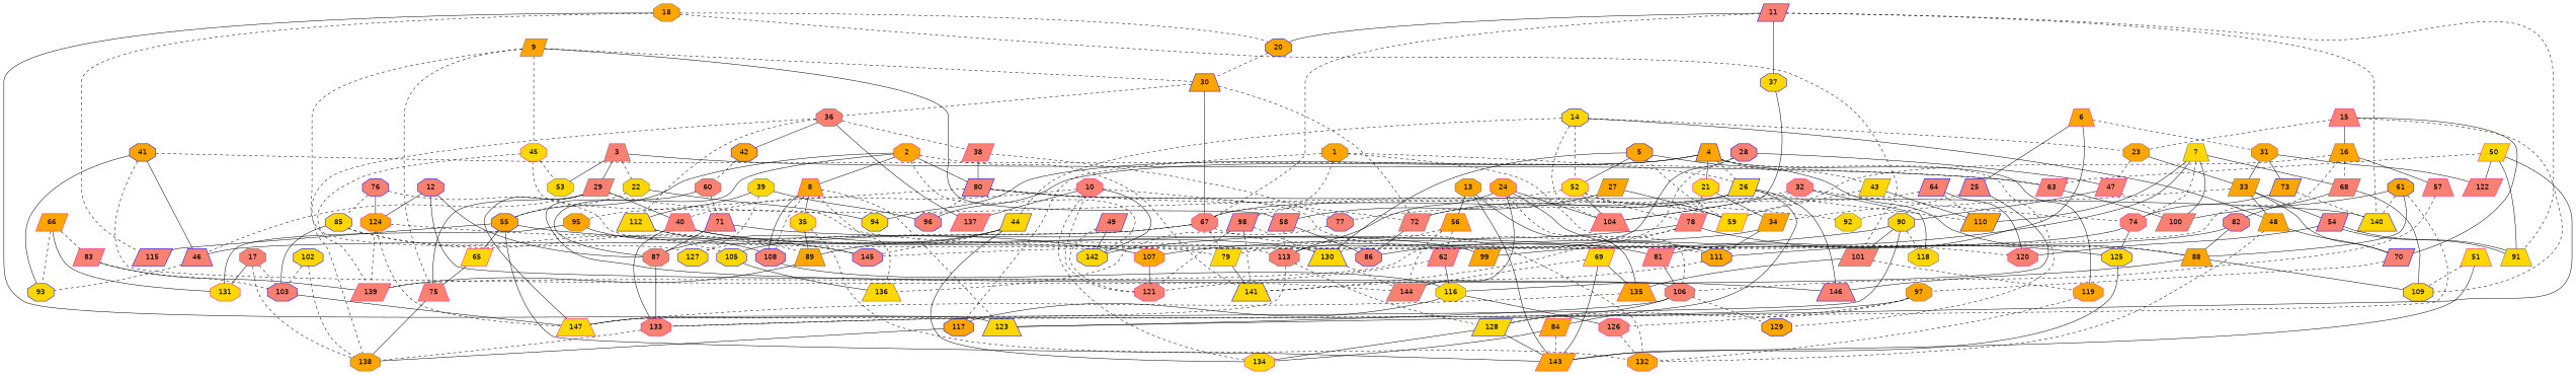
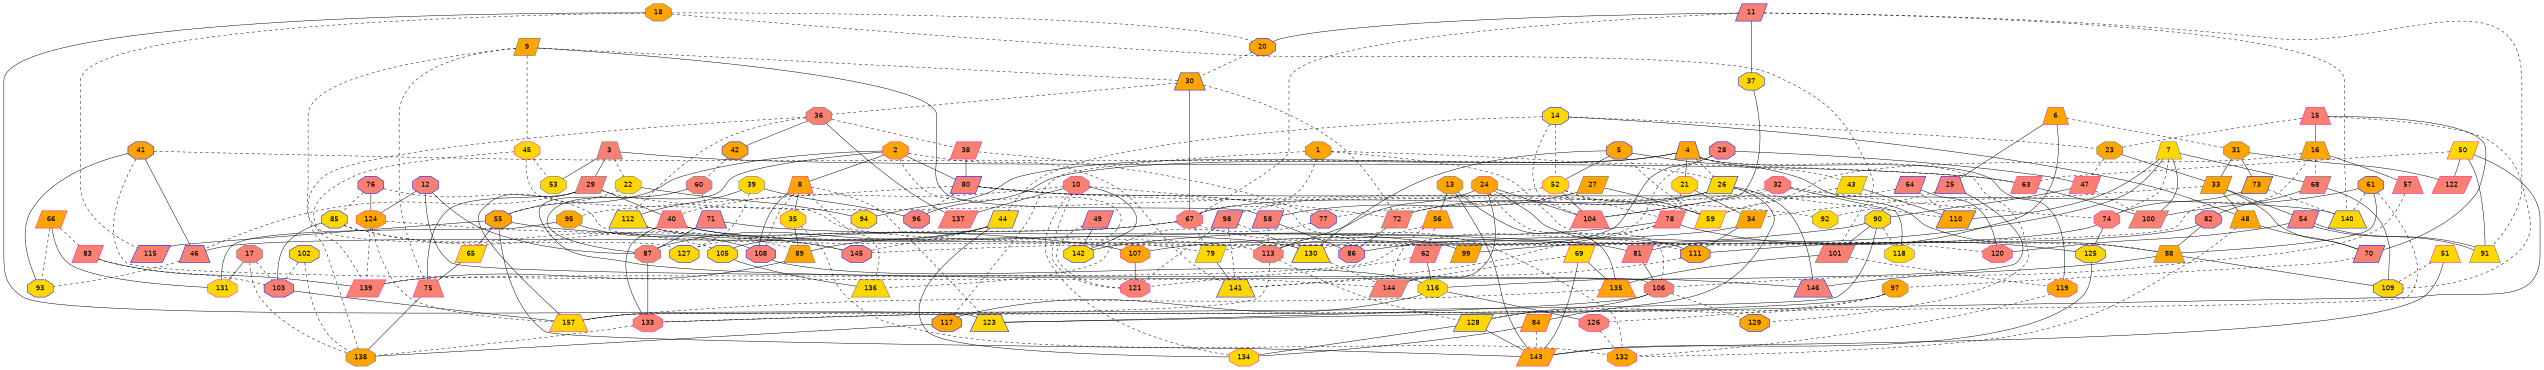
  graph {
    fontname="DejaVu Sans"
    node [color=blue fillcolor=salmon fontname="DejaVu Sans" shape=octagon style=filled]
    edge [fontname="DejaVu Sans" style=solid]
    1 [color=gray40 fillcolor=orange]
    26 [fillcolor=gold shape=parallelogram]
    67 [color=deeppink]
    117 [fillcolor=orange]
    120 [color=deeppink]
    110 [fillcolor=orange shape=parallelogram]
    72 [color=gray40 shape=parallelogram]
    84 [color=deeppink fillcolor=orange shape=parallelogram]
    146 [shape=trapezium]
    127 [fillcolor=gold]
    132 [color=deeppink fillcolor=orange]
    79 [color=gray40 fillcolor=gold shape=parallelogram]
    105 [fillcolor=gold]
    138 [color=gray40 fillcolor=orange]
    2 [color=deeppink fillcolor=orange]
    8 [color=deeppink fillcolor=orange shape=trapezium]
    55 [fillcolor=orange]
    80 [shape=parallelogram]
    87 [color=gray40]
    141 [fillcolor=gold shape=trapezium]
    142 [fillcolor=gold]
    35 [color=deeppink fillcolor=gold]
    108
    123 [fillcolor=gold shape=trapezium]
    136 [color=gray40 fillcolor=gold shape=trapezium]
    143 [color=deeppink fillcolor=orange shape=parallelogram]
    115 [shape=parallelogram]
    65 [color=deeppink fillcolor=gold shape=parallelogram]
    107 [color=deeppink fillcolor=orange]
    96
    140 [fillcolor=gold shape=trapezium]
    111 [fillcolor=orange]
    92 [color=gray40 fillcolor=gold]
    95 [color=gray40 fillcolor=orange]
    133 [color=deeppink]
    3 [color=gray40 shape=trapezium]
    22 [color=gray40 fillcolor=gold]
    29 [color=gray40 shape=parallelogram]
    53 [color=gray40 fillcolor=gold]
    63 [color=deeppink shape=parallelogram]
    94 [fillcolor=gold]
    59 [color=deeppink fillcolor=gold shape=parallelogram]
    75 [color=deeppink shape=trapezium]
    40 [color=deeppink shape=trapezium]
    46 [shape=trapezium]
-   147 [color=deeppink fillcolor=gold shape=trapezium]
+   147 [color=deeppink fillcolor=gold shape=trapezium label=157]
    100 [color=gray40 shape=parallelogram]
    4 [fillcolor=orange shape=trapezium]
    21 [color=deeppink fillcolor=gold]
    43 [color=gray40 fillcolor=gold shape=parallelogram]
    119 [color=deeppink fillcolor=orange]
    129 [fillcolor=orange]
    34 [color=gray40 fillcolor=orange shape=parallelogram]
    78 [color=deeppink shape=parallelogram]
    5 [fillcolor=orange]
    52 [color=deeppink fillcolor=gold]
    88 [color=gray40 fillcolor=orange shape=trapezium]
    130 [fillcolor=gold shape=trapezium]
    104 [color=deeppink shape=trapezium]
    98 [shape=parallelogram]
    109 [fillcolor=gold]
    144 [color=gray40 shape=parallelogram]
    6 [color=deeppink fillcolor=orange shape=trapezium]
    25 [shape=trapezium]
    31 [color=gray40 fillcolor=orange]
    81 [color=deeppink shape=parallelogram]
    116 [color=gray40 fillcolor=gold]
    33 [color=gray40 fillcolor=orange shape=parallelogram]
    73 [fillcolor=orange shape=parallelogram]
    122 [color=deeppink shape=parallelogram]
    106 [color=gray40]
    7 [color=gray40 fillcolor=gold shape=trapezium]
    68 [color=gray40 shape=parallelogram]
    74 [color=deeppink]
    86
    82
    99 [color=gray40 fillcolor=orange shape=parallelogram]
    125 [fillcolor=gold]
    89 [color=gray40 fillcolor=orange shape=trapezium]
    9 [color=gray40 fillcolor=orange shape=parallelogram]
    30 [fillcolor=orange shape=trapezium]
    45 [color=deeppink fillcolor=gold]
    58 [shape=parallelogram]
    36 [color=gray40]
    139 [color=deeppink shape=parallelogram]
    113 [color=gray40]
    10 [color=deeppink]
    121 [color=deeppink]
    134 [color=deeppink fillcolor=gold]
    137 [color=deeppink shape=parallelogram]
    11 [shape=parallelogram]
    20 [fillcolor=orange]
    37 [fillcolor=gold]
    91 [color=gray40 fillcolor=gold shape=trapezium]
    12
    124 [color=deeppink fillcolor=orange]
    128 [fillcolor=gold shape=parallelogram]
    145
    13 [color=gray40 fillcolor=orange]
    56 [color=deeppink fillcolor=orange shape=trapezium]
    135 [color=deeppink fillcolor=orange shape=trapezium]
    62 [color=deeppink shape=parallelogram]
    14 [fillcolor=gold]
    23 [color=gray40 fillcolor=orange]
    44 [fillcolor=gold shape=parallelogram]
    48 [color=gray40 fillcolor=orange shape=trapezium]
    47 [color=deeppink shape=parallelogram]
    70 [shape=parallelogram]
    15 [color=deeppink shape=trapezium]
    16 [color=gray40 fillcolor=orange shape=trapezium]
    57 [color=deeppink shape=trapezium]
    97 [color=gray40 fillcolor=orange]
    17 [color=gray40]
    103
    131 [color=deeppink fillcolor=gold]
    18 [color=gray40 fillcolor=orange]
    101 [color=gray40 shape=parallelogram]
    126 [color=deeppink]
    54 [shape=parallelogram]
    90 [fillcolor=gold]
    24 [color=deeppink fillcolor=orange]
    27 [color=gray40 fillcolor=orange shape=parallelogram]
    28
    93 [fillcolor=gold]
    38 [color=deeppink shape=parallelogram]
    42 [fillcolor=orange]
    112 [fillcolor=gold shape=trapezium]
    32 [color=deeppink]
    77
    118 [color=gray40 fillcolor=gold]
    60 [color=gray40]
    39 [color=gray40 fillcolor=gold]
    41 [fillcolor=orange]
    71 [shape=trapezium]
    49 [shape=parallelogram]
    50 [color=deeppink fillcolor=gold shape=parallelogram]
    51 [color=deeppink fillcolor=gold shape=trapezium]
    61 [fillcolor=orange]
    64 [shape=parallelogram]
    66 [color=deeppink fillcolor=orange shape=parallelogram]
    83 [color=deeppink shape=parallelogram]
    69 [color=deeppink fillcolor=gold shape=parallelogram]
    76
    85 [fillcolor=gold]
    102 [fillcolor=gold]
    1 -- 26 [style=dashed]
    1 -- 67 [style=dashed]
    1 -- 117 [style=dashed]
    1 -- 120 [style=dashed]
    26 -- 67
    26 -- 110 [style=dashed]
    26 -- 72
    26 -- 84
    26 -- 146
    67 -- 127 [style=dashed]
    67 -- 132 [style=dashed]
    67 -- 79 [style=dashed]
    67 -- 105
    117 -- 138
    72 -- 86
    84 -- 143 [style=dashed]
    84 -- 134
    79 -- 141
    105 -- 136
    2 -- 8
    2 -- 55
    2 -- 80
    2 -- 87
    2 -- 141 [style=dashed]
    2 -- 142 [style=dashed]
    8 -- 35
    8 -- 108
    8 -- 108 [style=dashed]
    8 -- 123 [style=dashed]
    8 -- 136 [style=dashed]
    55 -- 143
    55 -- 115
    55 -- 65
    55 -- 107
    80 -- 96 [style=dashed]
    80 -- 140
    80 -- 111 [style=dashed]
    80 -- 92 [style=dashed]
    80 -- 95 [style=dashed]
    87 -- 133
    35 -- 132 [style=dashed]
    35 -- 89
    108 -- 116
    65 -- 75
    107 -- 121
    111 -- 141 [style=dashed]
    95 -- 108
    95 -- 131
    133 -- 138 [style=dashed]
    3 -- 22 [style=dashed]
    3 -- 29
    3 -- 53
    3 -- 63
    22 -- 55 [style=dashed]
    22 -- 94
    29 -- 59 [style=dashed]
    29 -- 75
    29 -- 40
    29 -- 46 [style=dashed]
    29 -- 147
    63 -- 100
    75 -- 138
    40 -- 133
    40 -- 130
    40 -- 99
    46 -- 93 [style=dashed]
    4 -- 26 [style=dashed]
    4 -- 96
    4 -- 94
    4 -- 21
    4 -- 43 [style=dashed]
    4 -- 119
    4 -- 129 [style=dashed]
    21 -- 34
    21 -- 78 [style=dashed]
    43 -- 110
    43 -- 59 [style=dashed]
    119 -- 132 [style=dashed]
    34 -- 111
    34 -- 46
    78 -- 141 [style=dashed]
    78 -- 142
    78 -- 125
    78 -- 139 [style=dashed]
    5 -- 59 [style=dashed]
    5 -- 52
    5 -- 88
    5 -- 130
    52 -- 59 [style=dashed]
    52 -- 78 [style=dashed]
    52 -- 104
    52 -- 98 [style=dashed]
    88 -- 146
    88 -- 109
    130 -- 144 [style=dashed]
    98 -- 141 [style=dashed]
    98 -- 130 [style=dashed]
    98 -- 121 [style=dashed]
    6 -- 25
    6 -- 31 [style=dashed]
    6 -- 81
    25 -- 34 [style=dashed]
    25 -- 116
    31 -- 33
    31 -- 73
    31 -- 122
    81 -- 106
    116 -- 117
    116 -- 126
    33 -- 92 [style=dashed]
    33 -- 48
    33 -- 70
    33 -- 54
    73 -- 140 [style=dashed]
    73 -- 74
    106 -- 123
    106 -- 129 [style=dashed]
    106 -- 128
    7 -- 110
    7 -- 100
    7 -- 68
    7 -- 74 [style=dashed]
    7 -- 86
    68 -- 109
    68 -- 82
    74 -- 99
    74 -- 125
    82 -- 111
    82 -- 88
    125 -- 143
    89 -- 139
    9 -- 127 [style=dashed]
    9 -- 75 [style=dashed]
    9 -- 30 [style=dashed]
    9 -- 45 [style=dashed]
    9 -- 58
    30 -- 67
    30 -- 72 [style=dashed]
    30 -- 36 [style=dashed]
    45 -- 53 [style=dashed]
    45 -- 88 [style=dashed]
    45 -- 139 [style=dashed]
    58 -- 86
    58 -- 113 [style=dashed]
    36 -- 138 [style=dashed]
    36 -- 137
    36 -- 38 [style=dashed]
    36 -- 42
    36 -- 112 [style=dashed]
    113 -- 147 [style=dashed]
    113 -- 128 [style=dashed]
    10 -- 72 [style=dashed]
    10 -- 142
    10 -- 40 [style=dashed]
    10 -- 121 [style=dashed]
    10 -- 134 [style=dashed]
    10 -- 137
    11 -- 67 [style=dashed]
    11 -- 140 [style=dashed]
    11 -- 20
    11 -- 37
    11 -- 91 [style=dashed]
    20 -- 30 [style=dashed]
    37 -- 104
    12 -- 87
    12 -- 106
    12 -- 124
    124 -- 147 [style=dashed]
    124 -- 139 [style=dashed]
    124 -- 145 [style=dashed]
    128 -- 143
    128 -- 134
    13 -- 143
    13 -- 56
    13 -- 135
    56 -- 79 [style=dashed]
    56 -- 144 [style=dashed]
    56 -- 62 [style=dashed]
    135 -- 147 [style=dashed]
    62 -- 116
    62 -- 121 [style=dashed]
    14 -- 52 [style=dashed]
    14 -- 104 [style=dashed]
    14 -- 23 [style=dashed]
    14 -- 44 [style=dashed]
    14 -- 48
    23 -- 33
    23 -- 47 [style=dashed]
    44 -- 87
    44 -- 89
    44 -- 134
    44 -- 145 [style=dashed]
    48 -- 132 [style=dashed]
    48 -- 70
    47 -- 100 [style=dashed]
    47 -- 90
    70 -- 97 [style=dashed]
    15 -- 109 [style=dashed]
    15 -- 23 [style=dashed]
    15 -- 70
    15 -- 16
    16 -- 59 [style=dashed]
    16 -- 68 [style=dashed]
    16 -- 145 [style=dashed]
    16 -- 57
    57 -- 106 [style=dashed]
    97 -- 133
    97 -- 128 [style=dashed]
    97 -- 126 [style=dashed]
    17 -- 138 [style=dashed]
    17 -- 103 [style=dashed]
    17 -- 131
    103 -- 147
    18 -- 123
    18 -- 115 [style=dashed]
    18 -- 20 [style=dashed]
    18 -- 101 [style=dashed]
    101 -- 119 [style=dashed]
    101 -- 135
    126 -- 132 [style=dashed]
    54 -- 120
    54 -- 91
    54 -- 91
    90 -- 107
    90 -- 147
    90 -- 101
    90 -- 118 [style=dashed]
    24 -- 111
    24 -- 104
    24 -- 144
    24 -- 106 [style=dashed]
    24 -- 113
    27 -- 59
    27 -- 58
    28 -- 130 [style=dashed]
    28 -- 113
    28 -- 47
    38 -- 80
    38 -- 77 [style=dashed]
    42 -- 60 [style=dashed]
    112 -- 113 [style=dashed]
    112 -- 145
    32 -- 104 [style=dashed]
    32 -- 74 [style=dashed]
    32 -- 77 [style=dashed]
    32 -- 118
    77 -- 136 [style=dashed]
    60 -- 146
    60 -- 71 [style=dashed]
    39 -- 127 [style=dashed]
    39 -- 96
    39 -- 112
    41 -- 63 [style=dashed]
    41 -- 46
    41 -- 144 [style=dashed]
    41 -- 93
    71 -- 87
    71 -- 81
    49 -- 142
    49 -- 121 [style=dashed]
    50 -- 123
    50 -- 63 [style=dashed]
    50 -- 122
    50 -- 91
    51 -- 143
    51 -- 109 [style=dashed]
    61 -- 140 [style=dashed]
    61 -- 133 [style=dashed]
    61 -- 100
    61 -- 88
    64 -- 120
    64 -- 110 [style=dashed]
    64 -- 72 [style=dashed]
    66 -- 131
    66 -- 93 [style=dashed]
    66 -- 83 [style=dashed]
    83 -- 139
    83 -- 103 [style=dashed]
    69 -- 143
    69 -- 144 [style=dashed]
    69 -- 135
    76 -- 79 [style=dashed]
    76 -- 124
    76 -- 85 [style=dashed]
    85 -- 105 [style=dashed]
    85 -- 89 [style=dashed]
    85 -- 103
    102 -- 138 [style=dashed]
    102 -- 103 [style=dashed]
  }
